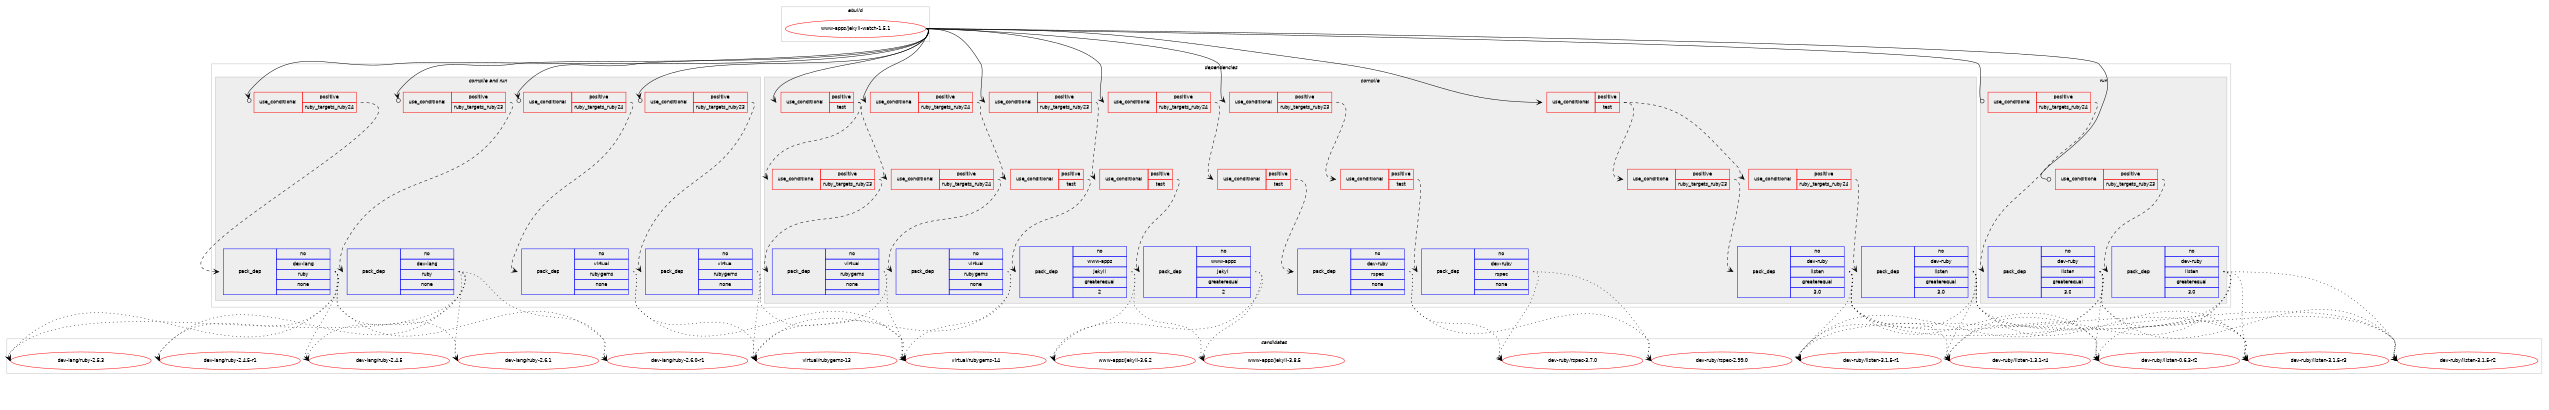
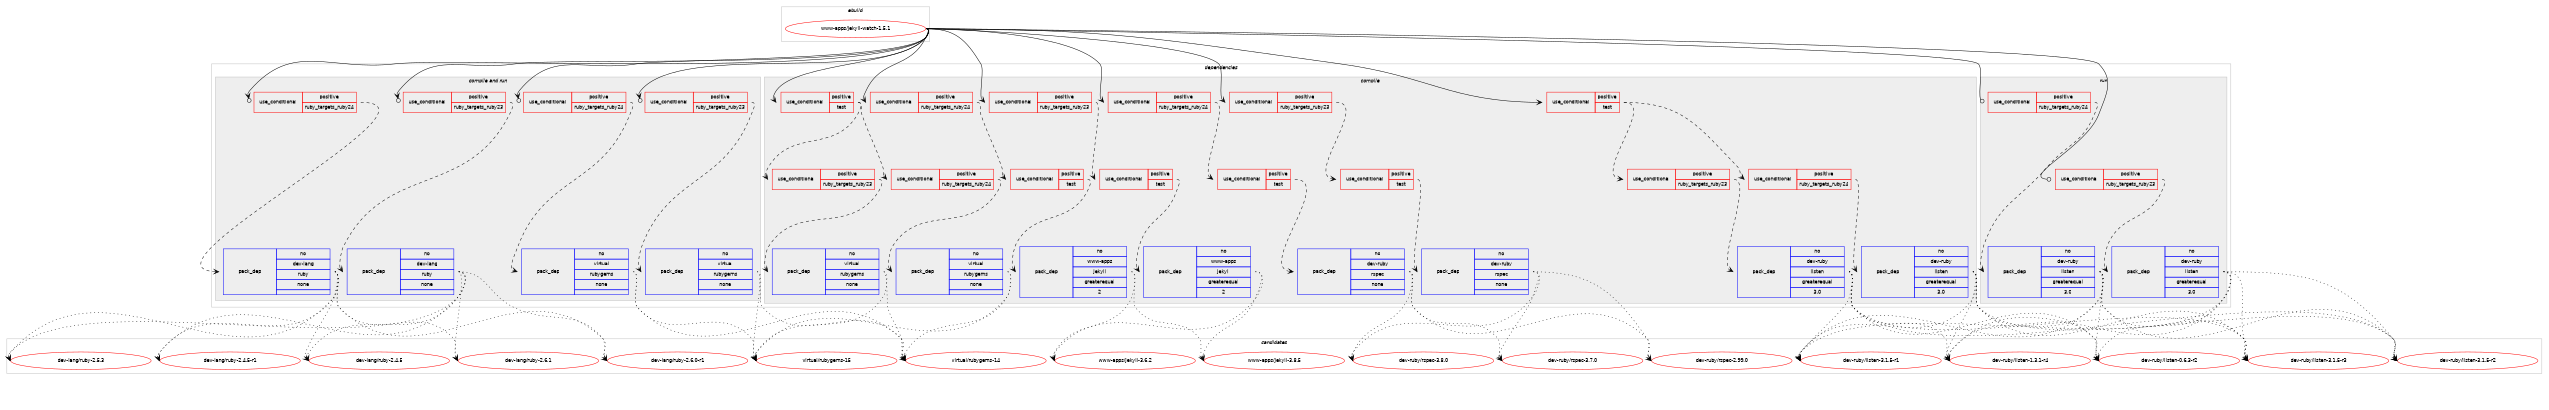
  digraph {
    compound=true
    concentrate=true
    fontname=Helvetica
    fontsize=10
    newrank=true
    rankdir=TB
    ranksep=1.5
    node [color=red fontname=Helvetica fontsize=10 shape=none]
    edge [arrowhead=vee headport=w style=dotted tailport=e weight=100]
    n1 [label="www-apps/jekyll-watch-1.5.1" width=4 shape=""]
    n2 [color=blue label=<<TABLE BORDER="0" CELLBORDER="1" CELLSPACING="0" CELLPADDING="4" WIDTH="220"><TR><TD ROWSPAN="6" CELLPADDING="30">pack_dep</TD></TR><TR><TD WIDTH="110">no</TD></TR><TR><TD>dev-ruby</TD></TR><TR><TD>rspec</TD></TR><TR><TD>none</TD></TR><TR><TD></TD></TR></TABLE>>]
    n3 [label=<<TABLE BORDER="0" CELLBORDER="1" CELLSPACING="0" CELLPADDING="4"><TR><TD ROWSPAN="3" CELLPADDING="10">use_conditional</TD></TR><TR><TD>positive</TD></TR><TR><TD>test</TD></TR></TABLE>>]
    n4 [label=<<TABLE BORDER="0" CELLBORDER="1" CELLSPACING="0" CELLPADDING="4"><TR><TD ROWSPAN="3" CELLPADDING="10">use_conditional</TD></TR><TR><TD>positive</TD></TR><TR><TD>ruby_targets_ruby23</TD></TR></TABLE>>]
    n5 [color=blue label=<<TABLE BORDER="0" CELLBORDER="1" CELLSPACING="0" CELLPADDING="4" WIDTH="220"><TR><TD ROWSPAN="6" CELLPADDING="30">pack_dep</TD></TR><TR><TD WIDTH="110">no</TD></TR><TR><TD>www-apps</TD></TR><TR><TD>jekyll</TD></TR><TR><TD>greaterequal</TD></TR><TR><TD>2</TD></TR></TABLE>>]
    n6 [label=<<TABLE BORDER="0" CELLBORDER="1" CELLSPACING="0" CELLPADDING="4"><TR><TD ROWSPAN="3" CELLPADDING="10">use_conditional</TD></TR><TR><TD>positive</TD></TR><TR><TD>test</TD></TR></TABLE>>]
    n7 [label=<<TABLE BORDER="0" CELLBORDER="1" CELLSPACING="0" CELLPADDING="4"><TR><TD ROWSPAN="3" CELLPADDING="10">use_conditional</TD></TR><TR><TD>positive</TD></TR><TR><TD>ruby_targets_ruby23</TD></TR></TABLE>>]
    n8 [color=blue label=<<TABLE BORDER="0" CELLBORDER="1" CELLSPACING="0" CELLPADDING="4" WIDTH="220"><TR><TD ROWSPAN="6" CELLPADDING="30">pack_dep</TD></TR><TR><TD WIDTH="110">no</TD></TR><TR><TD>dev-ruby</TD></TR><TR><TD>rspec</TD></TR><TR><TD>none</TD></TR><TR><TD></TD></TR></TABLE>>]
    n9 [label=<<TABLE BORDER="0" CELLBORDER="1" CELLSPACING="0" CELLPADDING="4"><TR><TD ROWSPAN="3" CELLPADDING="10">use_conditional</TD></TR><TR><TD>positive</TD></TR><TR><TD>test</TD></TR></TABLE>>]
    n10 [label=<<TABLE BORDER="0" CELLBORDER="1" CELLSPACING="0" CELLPADDING="4"><TR><TD ROWSPAN="3" CELLPADDING="10">use_conditional</TD></TR><TR><TD>positive</TD></TR><TR><TD>ruby_targets_ruby24</TD></TR></TABLE>>]
    n11 [color=blue label=<<TABLE BORDER="0" CELLBORDER="1" CELLSPACING="0" CELLPADDING="4" WIDTH="220"><TR><TD ROWSPAN="6" CELLPADDING="30">pack_dep</TD></TR><TR><TD WIDTH="110">no</TD></TR><TR><TD>www-apps</TD></TR><TR><TD>jekyll</TD></TR><TR><TD>greaterequal</TD></TR><TR><TD>2</TD></TR></TABLE>>]
    n12 [label=<<TABLE BORDER="0" CELLBORDER="1" CELLSPACING="0" CELLPADDING="4"><TR><TD ROWSPAN="3" CELLPADDING="10">use_conditional</TD></TR><TR><TD>positive</TD></TR><TR><TD>test</TD></TR></TABLE>>]
    n13 [label=<<TABLE BORDER="0" CELLBORDER="1" CELLSPACING="0" CELLPADDING="4"><TR><TD ROWSPAN="3" CELLPADDING="10">use_conditional</TD></TR><TR><TD>positive</TD></TR><TR><TD>ruby_targets_ruby24</TD></TR></TABLE>>]
    n14 [color=blue label=<<TABLE BORDER="0" CELLBORDER="1" CELLSPACING="0" CELLPADDING="4" WIDTH="220"><TR><TD ROWSPAN="6" CELLPADDING="30">pack_dep</TD></TR><TR><TD WIDTH="110">no</TD></TR><TR><TD>dev-ruby</TD></TR><TR><TD>listen</TD></TR><TR><TD>greaterequal</TD></TR><TR><TD>3.0</TD></TR></TABLE>>]
    n15 [label=<<TABLE BORDER="0" CELLBORDER="1" CELLSPACING="0" CELLPADDING="4"><TR><TD ROWSPAN="3" CELLPADDING="10">use_conditional</TD></TR><TR><TD>positive</TD></TR><TR><TD>ruby_targets_ruby23</TD></TR></TABLE>>]
    n16 [color=blue label=<<TABLE BORDER="0" CELLBORDER="1" CELLSPACING="0" CELLPADDING="4" WIDTH="220"><TR><TD ROWSPAN="6" CELLPADDING="30">pack_dep</TD></TR><TR><TD WIDTH="110">no</TD></TR><TR><TD>dev-ruby</TD></TR><TR><TD>listen</TD></TR><TR><TD>greaterequal</TD></TR><TR><TD>3.0</TD></TR></TABLE>>]
    n17 [label=<<TABLE BORDER="0" CELLBORDER="1" CELLSPACING="0" CELLPADDING="4"><TR><TD ROWSPAN="3" CELLPADDING="10">use_conditional</TD></TR><TR><TD>positive</TD></TR><TR><TD>ruby_targets_ruby24</TD></TR></TABLE>>]
    n18 [label=<<TABLE BORDER="0" CELLBORDER="1" CELLSPACING="0" CELLPADDING="4"><TR><TD ROWSPAN="3" CELLPADDING="10">use_conditional</TD></TR><TR><TD>positive</TD></TR><TR><TD>test</TD></TR></TABLE>>]
    n19 [color=blue label=<<TABLE BORDER="0" CELLBORDER="1" CELLSPACING="0" CELLPADDING="4" WIDTH="220"><TR><TD ROWSPAN="6" CELLPADDING="30">pack_dep</TD></TR><TR><TD WIDTH="110">no</TD></TR><TR><TD>virtual</TD></TR><TR><TD>rubygems</TD></TR><TR><TD>none</TD></TR><TR><TD></TD></TR></TABLE>>]
    n20 [label=<<TABLE BORDER="0" CELLBORDER="1" CELLSPACING="0" CELLPADDING="4"><TR><TD ROWSPAN="3" CELLPADDING="10">use_conditional</TD></TR><TR><TD>positive</TD></TR><TR><TD>ruby_targets_ruby23</TD></TR></TABLE>>]
    n21 [color=blue label=<<TABLE BORDER="0" CELLBORDER="1" CELLSPACING="0" CELLPADDING="4" WIDTH="220"><TR><TD ROWSPAN="6" CELLPADDING="30">pack_dep</TD></TR><TR><TD WIDTH="110">no</TD></TR><TR><TD>virtual</TD></TR><TR><TD>rubygems</TD></TR><TR><TD>none</TD></TR><TR><TD></TD></TR></TABLE>>]
    n22 [label=<<TABLE BORDER="0" CELLBORDER="1" CELLSPACING="0" CELLPADDING="4"><TR><TD ROWSPAN="3" CELLPADDING="10">use_conditional</TD></TR><TR><TD>positive</TD></TR><TR><TD>ruby_targets_ruby24</TD></TR></TABLE>>]
    n23 [label=<<TABLE BORDER="0" CELLBORDER="1" CELLSPACING="0" CELLPADDING="4"><TR><TD ROWSPAN="3" CELLPADDING="10">use_conditional</TD></TR><TR><TD>positive</TD></TR><TR><TD>test</TD></TR></TABLE>>]
    n24 [color=blue label=<<TABLE BORDER="0" CELLBORDER="1" CELLSPACING="0" CELLPADDING="4" WIDTH="220"><TR><TD ROWSPAN="6" CELLPADDING="30">pack_dep</TD></TR><TR><TD WIDTH="110">no</TD></TR><TR><TD>dev-lang</TD></TR><TR><TD>ruby</TD></TR><TR><TD>none</TD></TR><TR><TD></TD></TR></TABLE>>]
    n25 [label=<<TABLE BORDER="0" CELLBORDER="1" CELLSPACING="0" CELLPADDING="4"><TR><TD ROWSPAN="3" CELLPADDING="10">use_conditional</TD></TR><TR><TD>positive</TD></TR><TR><TD>ruby_targets_ruby23</TD></TR></TABLE>>]
    n26 [color=blue label=<<TABLE BORDER="0" CELLBORDER="1" CELLSPACING="0" CELLPADDING="4" WIDTH="220"><TR><TD ROWSPAN="6" CELLPADDING="30">pack_dep</TD></TR><TR><TD WIDTH="110">no</TD></TR><TR><TD>virtual</TD></TR><TR><TD>rubygems</TD></TR><TR><TD>none</TD></TR><TR><TD></TD></TR></TABLE>>]
    n27 [label=<<TABLE BORDER="0" CELLBORDER="1" CELLSPACING="0" CELLPADDING="4"><TR><TD ROWSPAN="3" CELLPADDING="10">use_conditional</TD></TR><TR><TD>positive</TD></TR><TR><TD>ruby_targets_ruby23</TD></TR></TABLE>>]
    n28 [color=blue label=<<TABLE BORDER="0" CELLBORDER="1" CELLSPACING="0" CELLPADDING="4" WIDTH="220"><TR><TD ROWSPAN="6" CELLPADDING="30">pack_dep</TD></TR><TR><TD WIDTH="110">no</TD></TR><TR><TD>dev-lang</TD></TR><TR><TD>ruby</TD></TR><TR><TD>none</TD></TR><TR><TD></TD></TR></TABLE>>]
    n29 [label=<<TABLE BORDER="0" CELLBORDER="1" CELLSPACING="0" CELLPADDING="4"><TR><TD ROWSPAN="3" CELLPADDING="10">use_conditional</TD></TR><TR><TD>positive</TD></TR><TR><TD>ruby_targets_ruby24</TD></TR></TABLE>>]
    n30 [color=blue label=<<TABLE BORDER="0" CELLBORDER="1" CELLSPACING="0" CELLPADDING="4" WIDTH="220"><TR><TD ROWSPAN="6" CELLPADDING="30">pack_dep</TD></TR><TR><TD WIDTH="110">no</TD></TR><TR><TD>virtual</TD></TR><TR><TD>rubygems</TD></TR><TR><TD>none</TD></TR><TR><TD></TD></TR></TABLE>>]
    n31 [label=<<TABLE BORDER="0" CELLBORDER="1" CELLSPACING="0" CELLPADDING="4"><TR><TD ROWSPAN="3" CELLPADDING="10">use_conditional</TD></TR><TR><TD>positive</TD></TR><TR><TD>ruby_targets_ruby24</TD></TR></TABLE>>]
    n32 [color=blue label=<<TABLE BORDER="0" CELLBORDER="1" CELLSPACING="0" CELLPADDING="4" WIDTH="220"><TR><TD ROWSPAN="6" CELLPADDING="30">pack_dep</TD></TR><TR><TD WIDTH="110">no</TD></TR><TR><TD>dev-ruby</TD></TR><TR><TD>listen</TD></TR><TR><TD>greaterequal</TD></TR><TR><TD>3.0</TD></TR></TABLE>>]
    n33 [label=<<TABLE BORDER="0" CELLBORDER="1" CELLSPACING="0" CELLPADDING="4"><TR><TD ROWSPAN="3" CELLPADDING="10">use_conditional</TD></TR><TR><TD>positive</TD></TR><TR><TD>ruby_targets_ruby24</TD></TR></TABLE>>]
    n34 [color=blue label=<<TABLE BORDER="0" CELLBORDER="1" CELLSPACING="0" CELLPADDING="4" WIDTH="220"><TR><TD ROWSPAN="6" CELLPADDING="30">pack_dep</TD></TR><TR><TD WIDTH="110">no</TD></TR><TR><TD>dev-ruby</TD></TR><TR><TD>listen</TD></TR><TR><TD>greaterequal</TD></TR><TR><TD>3.0</TD></TR></TABLE>>]
    n35 [label=<<TABLE BORDER="0" CELLBORDER="1" CELLSPACING="0" CELLPADDING="4"><TR><TD ROWSPAN="3" CELLPADDING="10">use_conditional</TD></TR><TR><TD>positive</TD></TR><TR><TD>ruby_targets_ruby23</TD></TR></TABLE>>]
    n36 [label="dev-ruby/rspec-2.99.0" width=4 shape=""]
    n37 [label="dev-ruby/rspec-3.7.0" width=4 shape=""]
+   n38 [label="dev-ruby/rspec-3.8.0" width=4 shape=""]
    n39 [label="www-apps/jekyll-3.6.2" width=4 shape=""]
    n40 [label="www-apps/jekyll-3.8.5" width=4 shape=""]
    n41 [label="dev-ruby/listen-0.6.3-r2" width=4 shape=""]
    n42 [label="dev-ruby/listen-1.3.1-r4" width=4 shape=""]
    n43 [label="dev-ruby/listen-3.1.5-r1" width=4 shape=""]
    n44 [label="dev-ruby/listen-3.1.5-r2" width=4 shape=""]
    n45 [label="dev-ruby/listen-3.1.5-r3" width=4 shape=""]
    n46 [label="virtual/rubygems-14" width=4 shape=""]
-   n47 [label="virtual/rubygems-13" width=4 shape=""]
+   n47 [label="virtual/rubygems-15" width=4 shape=""]
    n48 [label="dev-lang/ruby-2.4.5" width=4 shape=""]
    n49 [label="dev-lang/ruby-2.4.5-r1" width=4 shape=""]
    n50 [label="dev-lang/ruby-2.5.3" width=4 shape=""]
    n51 [label="dev-lang/ruby-2.6.0-r1" width=4 shape=""]
    n52 [label="dev-lang/ruby-2.6.1" width=4 shape=""]
    subgraph cluster_1 {
      color=gray
      label=<<i>ebuild</i>>
      rank=same
      n1
    }
    subgraph cluster_2 {
      color=gray
      label=<<i>dependencies</i>>
      subgraph cluster_3 {
        color=gray
        fillcolor="#eeeeee"
        label=<<i>compile</i>>
        style=filled
        subgraph sub_4 {
          color=gray
          fillcolor="#eeeeee"
          label=<<i>compile</i>>
          style=filled
          n4
          subgraph sub_5 {
            color=gray
            fillcolor="#eeeeee"
            label=<<i>compile</i>>
            style=filled
            n3
            subgraph sub_6 {
              color=gray
              fillcolor="#eeeeee"
              label=<<i>compile</i>>
              style=filled
              n2
            }
          }
        }
        subgraph sub_7 {
          color=gray
          fillcolor="#eeeeee"
          label=<<i>compile</i>>
          style=filled
          n7
          subgraph sub_8 {
            color=gray
            fillcolor="#eeeeee"
            label=<<i>compile</i>>
            style=filled
            n6
            subgraph sub_9 {
              color=gray
              fillcolor="#eeeeee"
              label=<<i>compile</i>>
              style=filled
              n5
            }
          }
        }
        subgraph sub_10 {
          color=gray
          fillcolor="#eeeeee"
          label=<<i>compile</i>>
          style=filled
          n10
          subgraph sub_11 {
            color=gray
            fillcolor="#eeeeee"
            label=<<i>compile</i>>
            style=filled
            n9
            subgraph sub_12 {
              color=gray
              fillcolor="#eeeeee"
              label=<<i>compile</i>>
              style=filled
              n8
            }
          }
        }
        subgraph sub_13 {
          color=gray
          fillcolor="#eeeeee"
          label=<<i>compile</i>>
          style=filled
          n13
          subgraph sub_14 {
            color=gray
            fillcolor="#eeeeee"
            label=<<i>compile</i>>
            style=filled
            n12
            subgraph sub_15 {
              color=gray
              fillcolor="#eeeeee"
              label=<<i>compile</i>>
              style=filled
              n11
            }
          }
        }
        subgraph sub_16 {
          color=gray
          fillcolor="#eeeeee"
          label=<<i>compile</i>>
          style=filled
          n18
          subgraph sub_17 {
            color=gray
            fillcolor="#eeeeee"
            label=<<i>compile</i>>
            style=filled
            n15
            subgraph sub_18 {
              color=gray
              fillcolor="#eeeeee"
              label=<<i>compile</i>>
              style=filled
              n14
            }
          }
          subgraph sub_19 {
            color=gray
            fillcolor="#eeeeee"
            label=<<i>compile</i>>
            style=filled
            n17
            subgraph sub_20 {
              color=gray
              fillcolor="#eeeeee"
              label=<<i>compile</i>>
              style=filled
              n16
            }
          }
        }
        subgraph sub_21 {
          color=gray
          fillcolor="#eeeeee"
          label=<<i>compile</i>>
          style=filled
          n23
          subgraph sub_22 {
            color=gray
            fillcolor="#eeeeee"
            label=<<i>compile</i>>
            style=filled
            n20
            subgraph sub_23 {
              color=gray
              fillcolor="#eeeeee"
              label=<<i>compile</i>>
              style=filled
              n19
            }
          }
          subgraph sub_24 {
            color=gray
            fillcolor="#eeeeee"
            label=<<i>compile</i>>
            style=filled
            n22
            subgraph sub_25 {
              color=gray
              fillcolor="#eeeeee"
              label=<<i>compile</i>>
              style=filled
              n21
            }
          }
        }
      }
      subgraph cluster_26 {
        color=gray
        fillcolor="#eeeeee"
        label=<<i>compile and run</i>>
        style=filled
        subgraph sub_27 {
          color=gray
          fillcolor="#eeeeee"
          label=<<i>compile and run</i>>
          style=filled
          n25
          subgraph sub_28 {
            color=gray
            fillcolor="#eeeeee"
            label=<<i>compile and run</i>>
            style=filled
            n24
          }
        }
        subgraph sub_29 {
          color=gray
          fillcolor="#eeeeee"
          label=<<i>compile and run</i>>
          style=filled
          n27
          subgraph sub_30 {
            color=gray
            fillcolor="#eeeeee"
            label=<<i>compile and run</i>>
            style=filled
            n26
          }
        }
        subgraph sub_31 {
          color=gray
          fillcolor="#eeeeee"
          label=<<i>compile and run</i>>
          style=filled
          n29
          subgraph sub_32 {
            color=gray
            fillcolor="#eeeeee"
            label=<<i>compile and run</i>>
            style=filled
            n28
          }
        }
        subgraph sub_33 {
          color=gray
          fillcolor="#eeeeee"
          label=<<i>compile and run</i>>
          style=filled
          n31
          subgraph sub_34 {
            color=gray
            fillcolor="#eeeeee"
            label=<<i>compile and run</i>>
            style=filled
            n30
          }
        }
      }
      subgraph cluster_35 {
        color=gray
        fillcolor="#eeeeee"
        label=<<i>run</i>>
        style=filled
        subgraph sub_36 {
          color=gray
          fillcolor="#eeeeee"
          label=<<i>run</i>>
          style=filled
          n33
          subgraph sub_37 {
            color=gray
            fillcolor="#eeeeee"
            label=<<i>run</i>>
            style=filled
            n32
          }
        }
        subgraph sub_38 {
          color=gray
          fillcolor="#eeeeee"
          label=<<i>run</i>>
          style=filled
          n35
          subgraph sub_39 {
            color=gray
            fillcolor="#eeeeee"
            label=<<i>run</i>>
            style=filled
            n34
          }
        }
      }
    }
    subgraph cluster_40 {
      color=gray
      label=<<i>candidates</i>>
      rank=same
      subgraph sub_41 {
        color=black
        label=<<i>candidates</i>>
        nodesep=1
        rank=same
        n36
        n37
+       n38
      }
      subgraph sub_42 {
        color=black
        label=<<i>candidates</i>>
        nodesep=1
        rank=same
        n39
        n40
      }
      subgraph sub_43 {
        color=black
        label=<<i>candidates</i>>
        nodesep=1
        rank=same
        n36
        n37
+       n38
      }
      subgraph sub_44 {
        color=black
        label=<<i>candidates</i>>
        nodesep=1
        rank=same
        n39
        n40
      }
      subgraph sub_45 {
        color=black
        label=<<i>candidates</i>>
        nodesep=1
        rank=same
        n41
        n42
        n43
        n44
        n45
      }
      subgraph sub_46 {
        color=black
        label=<<i>candidates</i>>
        nodesep=1
        rank=same
        n41
        n42
        n43
        n44
        n45
      }
      subgraph sub_47 {
        color=black
        label=<<i>candidates</i>>
        nodesep=1
        rank=same
        n46
        n47
      }
      subgraph sub_48 {
        color=black
        label=<<i>candidates</i>>
        nodesep=1
        rank=same
        n46
        n47
      }
      subgraph sub_49 {
        color=black
        label=<<i>candidates</i>>
        nodesep=1
        rank=same
        n48
        n49
        n50
        n51
        n52
      }
      subgraph sub_50 {
        color=black
        label=<<i>candidates</i>>
        nodesep=1
        rank=same
        n46
        n47
      }
      subgraph sub_51 {
        color=black
        label=<<i>candidates</i>>
        nodesep=1
        rank=same
        n48
        n49
        n50
        n51
        n52
      }
      subgraph sub_52 {
        color=black
        label=<<i>candidates</i>>
        nodesep=1
        rank=same
        n46
        n47
      }
      subgraph sub_53 {
        color=black
        label=<<i>candidates</i>>
        nodesep=1
        rank=same
        n41
        n42
        n43
        n44
        n45
      }
      subgraph sub_54 {
        color=black
        label=<<i>candidates</i>>
        nodesep=1
        rank=same
        n41
        n42
        n43
        n44
        n45
      }
    }
    n1 -> n4 [style=solid weight=20]
    n1 -> n7 [style=solid weight=20]
    n1 -> n10 [style=solid weight=20]
    n1 -> n13 [style=solid weight=20]
    n1 -> n18 [style=solid weight=20]
    n1 -> n23 [style=solid weight=20]
    n1 -> n25 [arrowhead=odotvee style=solid weight=20]
    n1 -> n27 [arrowhead=odotvee style=solid weight=20]
    n1 -> n29 [arrowhead=odotvee style=solid weight=20]
    n1 -> n31 [arrowhead=odotvee style=solid weight=20]
    n1 -> n33 [arrowhead=odot style=solid weight=20]
    n1 -> n35 [arrowhead=odot style=solid weight=20]
    n2 -> n36
    n2 -> n37
+   n2 -> n38
    n3 -> n2 [style=dashed weight=20]
    n4 -> n3 [style=dashed weight=20]
    n5 -> n39
    n5 -> n40
    n6 -> n5 [style=dashed weight=20]
    n7 -> n6 [style=dashed weight=20]
    n8 -> n36
    n8 -> n37
+   n8 -> n38
    n9 -> n8 [style=dashed weight=20]
    n10 -> n9 [style=dashed weight=20]
    n11 -> n39
    n11 -> n40
    n12 -> n11 [style=dashed weight=20]
    n13 -> n12 [style=dashed weight=20]
    n14 -> n41
    n14 -> n42
    n14 -> n43
    n14 -> n44
    n14 -> n45
    n15 -> n14 [style=dashed weight=20]
    n16 -> n41
    n16 -> n42
    n16 -> n43
    n16 -> n44
    n16 -> n45
    n17 -> n16 [style=dashed weight=20]
    n18 -> n15 [style=dashed weight=20]
    n18 -> n17 [style=dashed weight=20]
    n19 -> n46
    n19 -> n47
    n20 -> n19 [style=dashed weight=20]
    n21 -> n46
    n21 -> n47
    n22 -> n21 [style=dashed weight=20]
    n23 -> n20 [style=dashed weight=20]
    n23 -> n22 [style=dashed weight=20]
    n24 -> n48
    n24 -> n49
    n24 -> n50
    n24 -> n51
    n24 -> n52
    n25 -> n24 [style=dashed weight=20]
    n26 -> n46
    n26 -> n47
    n27 -> n26 [style=dashed weight=20]
    n28 -> n48
    n28 -> n49
    n28 -> n50
    n28 -> n51
    n28 -> n52
    n29 -> n28 [style=dashed weight=20]
    n30 -> n46
    n30 -> n47
    n31 -> n30 [style=dashed weight=20]
    n32 -> n41
    n32 -> n42
    n32 -> n43
    n32 -> n44
    n32 -> n45
    n33 -> n32 [style=dashed weight=20]
    n34 -> n41
    n34 -> n42
    n34 -> n43
    n34 -> n44
    n34 -> n45
    n35 -> n34 [style=dashed weight=20]
  }
